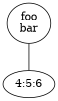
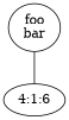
  graph {
    labelloc=b
    n1 [label="foo\nbar"]
-   "4:5:6"
+   "4:5:6" [label="4:1:6"]
    n1 -- "4:5:6"
  }
